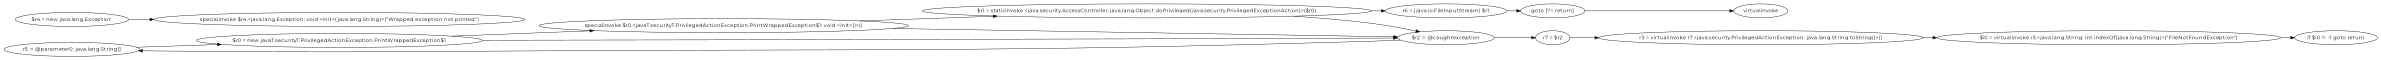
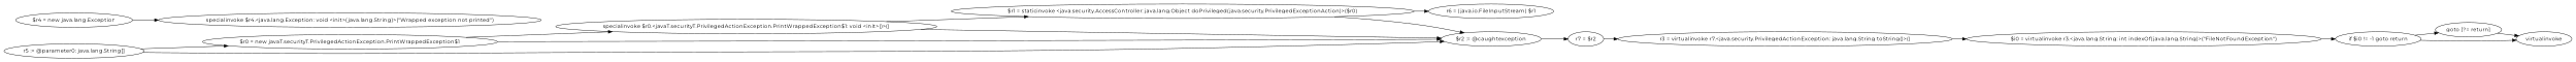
  digraph {
    fontname=Montserrat
    rankdir=LR
    node [fontname=Montserrat]
    edge [fontname=Montserrat]
    "r5 := @parameter0: java.lang.String[]"
    "$r0 = new javaT.securityT.PrivilegedActionException.PrintWrappedException$1"
    "$r2 := @caughtexception"
    "specialinvoke $r0.<javaT.securityT.PrivilegedActionException.PrintWrappedException$1: void <init>()>()"
    "r7 = $r2"
    "$r1 = staticinvoke <java.security.AccessController: java.lang.Object doPrivileged(java.security.PrivilegedExceptionAction)>($r0)"
    "r6 = (java.io.FileInputStream) $r1"
    "goto [?= return]"
    n9 [label=virtualinvoke]
    "r3 = virtualinvoke r7.<java.security.PrivilegedActionException: java.lang.String toString()>()"
    "$i0 = virtualinvoke r3.<java.lang.String: int indexOf(java.lang.String)>(\"FileNotFoundException\")"
    "if $i0 != -1 goto return"
    "$r4 = new java.lang.Exception"
    "specialinvoke $r4.<java.lang.Exception: void <init>(java.lang.String)>(\"Wrapped exception not printed\")"
    "r5 := @parameter0: java.lang.String[]" -> "$r0 = new javaT.securityT.PrivilegedActionException.PrintWrappedException$1"
-   "$r2 := @caughtexception" -> "r5 := @parameter0: java.lang.String[]"
+   "r5 := @parameter0: java.lang.String[]" -> "$r2 := @caughtexception"
    "$r0 = new javaT.securityT.PrivilegedActionException.PrintWrappedException$1" -> "$r2 := @caughtexception"
    "$r0 = new javaT.securityT.PrivilegedActionException.PrintWrappedException$1" -> "specialinvoke $r0.<javaT.securityT.PrivilegedActionException.PrintWrappedException$1: void <init>()>()"
    "$r2 := @caughtexception" -> "r7 = $r2"
    "specialinvoke $r0.<javaT.securityT.PrivilegedActionException.PrintWrappedException$1: void <init>()>()" -> "$r2 := @caughtexception"
    "specialinvoke $r0.<javaT.securityT.PrivilegedActionException.PrintWrappedException$1: void <init>()>()" -> "$r1 = staticinvoke <java.security.AccessController: java.lang.Object doPrivileged(java.security.PrivilegedExceptionAction)>($r0)"
    "r7 = $r2" -> "r3 = virtualinvoke r7.<java.security.PrivilegedActionException: java.lang.String toString()>()"
    "$r1 = staticinvoke <java.security.AccessController: java.lang.Object doPrivileged(java.security.PrivilegedExceptionAction)>($r0)" -> "$r2 := @caughtexception"
    "$r1 = staticinvoke <java.security.AccessController: java.lang.Object doPrivileged(java.security.PrivilegedExceptionAction)>($r0)" -> "r6 = (java.io.FileInputStream) $r1"
-   "r6 = (java.io.FileInputStream) $r1" -> "goto [?= return]"
+   "if $i0 != -1 goto return" -> "goto [?= return]"
    "goto [?= return]" -> n9
    "r3 = virtualinvoke r7.<java.security.PrivilegedActionException: java.lang.String toString()>()" -> "$i0 = virtualinvoke r3.<java.lang.String: int indexOf(java.lang.String)>(\"FileNotFoundException\")"
    "$i0 = virtualinvoke r3.<java.lang.String: int indexOf(java.lang.String)>(\"FileNotFoundException\")" -> "if $i0 != -1 goto return"
+   "if $i0 != -1 goto return" -> n9
    "$r4 = new java.lang.Exception" -> "specialinvoke $r4.<java.lang.Exception: void <init>(java.lang.String)>(\"Wrapped exception not printed\")"
  }
